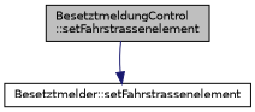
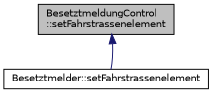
  digraph {
    rankdir=TB
    node [color=black fontname=Helvetica fontsize=10 shape=record style=filled]
    n1 [fillcolor=grey75 fontcolor=black height=0.2 label="BesetztmeldungControl\l::setFahrstrassenelement" width=0.4]
    n2 [fillcolor=white height=0.2 label="Besetztmelder::setFahrstrassenelement" width=0.4]
-   n1 -> n2 [color=midnightblue fontname=Helvetica fontsize=10 labelfontname=Helvetica labelfontsize=10 style=solid]
+   n2 -> n1 [color=midnightblue fontname=Helvetica fontsize=10 labelfontname=Helvetica labelfontsize=10 style=solid]
  }
